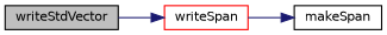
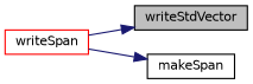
  digraph {
    rankdir=LR
    node [color=black fillcolor=white fontname=Helvetica fontsize=10 shape=record style=filled]
    edge [color=midnightblue fontname=Helvetica fontsize=10 labelfontname=Helvetica labelfontsize=10 style=solid]
    n1 [fillcolor=grey75 fontcolor=black height=0.2 label=writeStdVector width=0.4]
    n2 [color=red height=0.2 label=writeSpan width=0.4]
    n3 [height=0.2 label=makeSpan width=0.4]
-   n1 -> n2
+   n2 -> n1
    n2 -> n3
  }
